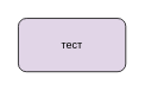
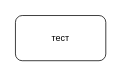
  <mxCell id="0" />
  <mxCell id="1" parent="0" />
- <mxCell id="2" value="тест" style="rounded=1;whiteSpace=wrap;html=1;fillColor=#e1d5e7;" vertex="1" parent="1"><mxGeometry x="20" y="20" width="120" height="60" as="geometry" /></mxCell>
+ <mxCell id="2" value="тест" style="rounded=1;whiteSpace=wrap;html=1;" vertex="1" parent="1"><mxGeometry x="20" y="20" width="120" height="60" as="geometry" /></mxCell>
